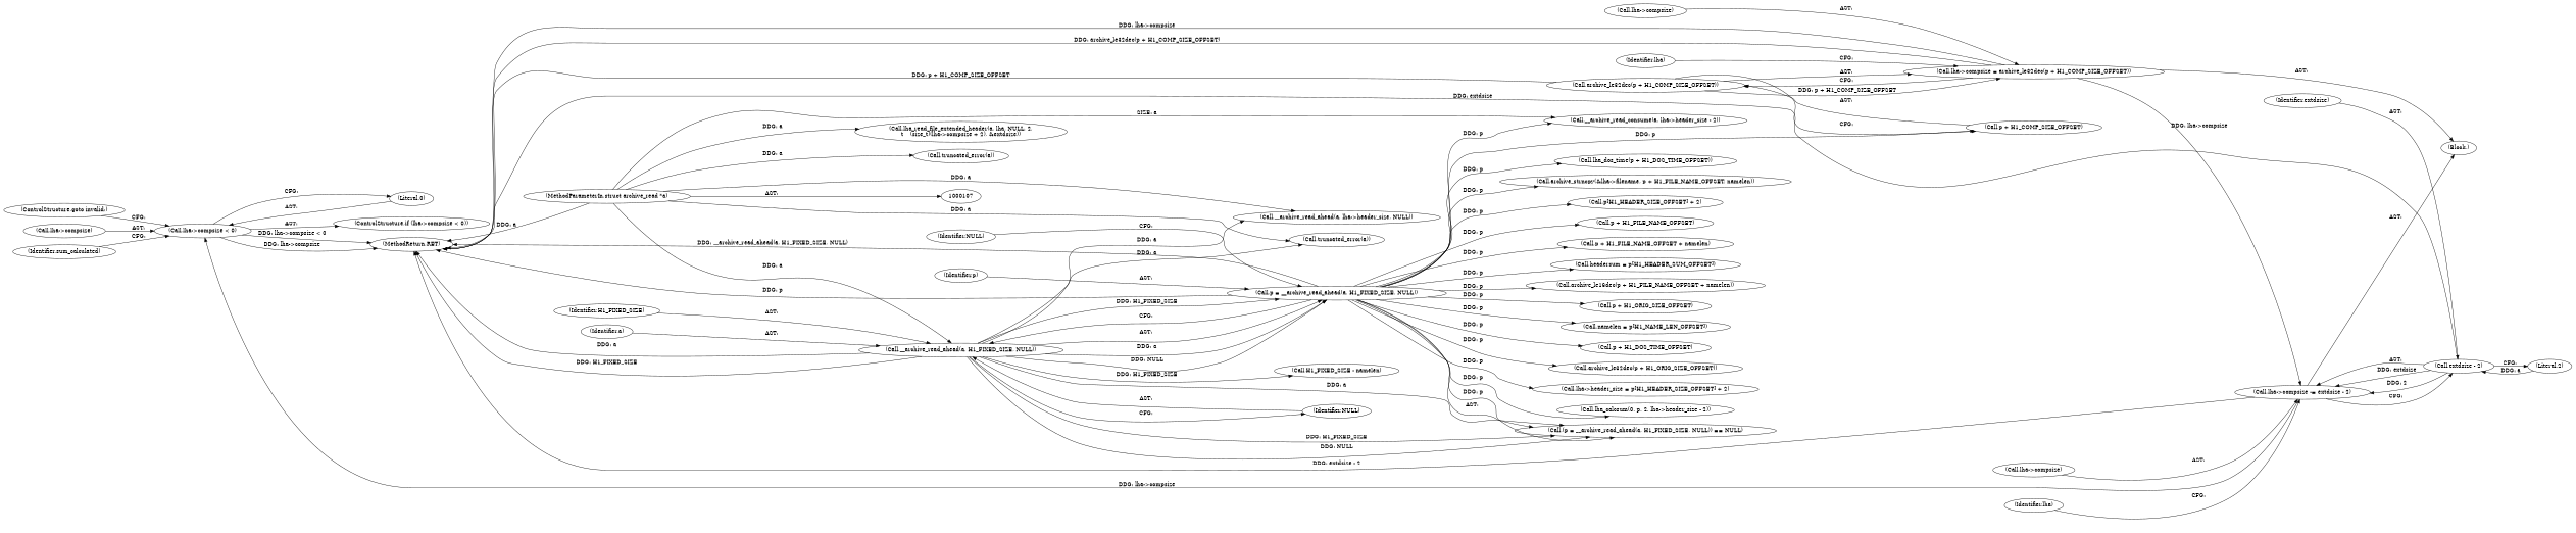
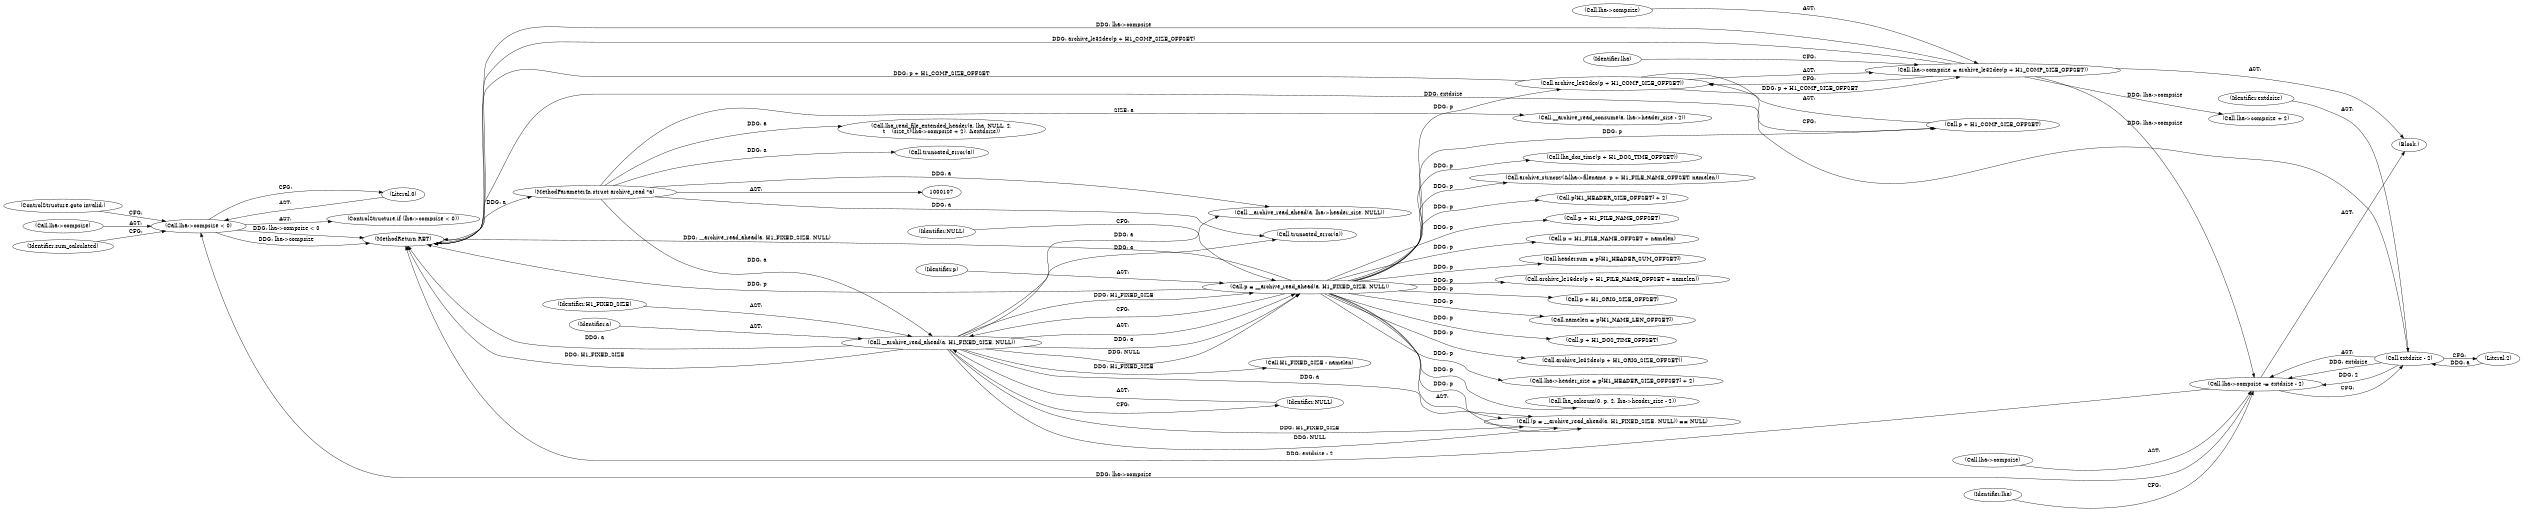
  digraph {
    rankdir=LR
    n1 [label="(Call,lha->compsize < 0)"]
    n2 [label="(Literal,0)"]
    n3 [label="(ControlStructure,if (lha->compsize < 0))"]
    n4 [label="(MethodReturn,RET)"]
    n5 [label="(Call,lha->compsize -= extdsize - 2)"]
    n6 [label="(Call,extdsize - 2)"]
    n7 [label="(Block,)"]
    n8 [label="(Literal,2)"]
    n9 [label="(Call,lha->compsize = archive_le32dec(p + H1_COMP_SIZE_OFFSET))"]
    n10 [label="(Call,archive_le32dec(p + H1_COMP_SIZE_OFFSET))"]
+   n11 [label="(Call,lha->compsize + 2)"]
    n12 [label="(Call,p + H1_COMP_SIZE_OFFSET)"]
    n13 [label="(Call,p = __archive_read_ahead(a, H1_FIXED_SIZE, NULL))"]
    n14 [label="(Call,__archive_read_ahead(a, H1_FIXED_SIZE, NULL))"]
    n15 [label="(Call,archive_le16dec(p + H1_FILE_NAME_OFFSET + namelen))"]
    n16 [label="(Call,p + H1_ORIG_SIZE_OFFSET)"]
    n17 [label="(Call,namelen = p[H1_NAME_LEN_OFFSET])"]
    n18 [label="(Call,p + H1_DOS_TIME_OFFSET)"]
    n19 [label="(Call,archive_le32dec(p + H1_ORIG_SIZE_OFFSET))"]
    n20 [label="(Call,lha->header_size = p[H1_HEADER_SIZE_OFFSET] + 2)"]
    n21 [label="(Call,lha_calcsum(0, p, 2, lha->header_size - 2))"]
    n22 [label="(Call,lha_dos_time(p + H1_DOS_TIME_OFFSET))"]
    n23 [label="(Call,archive_strncpy(&lha->filename, p + H1_FILE_NAME_OFFSET, namelen))"]
    n24 [label="(Call,p[H1_HEADER_SIZE_OFFSET] + 2)"]
    n25 [label="(Call,p + H1_FILE_NAME_OFFSET)"]
    n26 [label="(Call,p + H1_FILE_NAME_OFFSET + namelen)"]
    n27 [label="(Call,(p = __archive_read_ahead(a, H1_FIXED_SIZE, NULL)) == NULL)"]
    n28 [label="(Call,headersum = p[H1_HEADER_SUM_OFFSET])"]
    n29 [label="(Call,H1_FIXED_SIZE - namelen)"]
    n30 [label="(Call,truncated_error(a))"]
    n31 [label="(Call,__archive_read_ahead(a, lha->header_size, NULL))"]
    n32 [label="(Identifier,NULL)"]
    n33 [label="(MethodParameterIn,struct archive_read *a)"]
    n34 [label="(Call,__archive_read_consume(a, lha->header_size - 2))"]
    n35 [label="(Call,lha_read_file_extended_header(a, lha, NULL, 2,\n\t    (size_t)(lha->compsize + 2), &extdsize))"]
    n36 [label="(Call,truncated_error(a))"]
    1000107
    n38 [label="(ControlStructure,goto invalid;)"]
    n39 [label="(Identifier,lha)"]
    n40 [label="(Identifier,H1_FIXED_SIZE)"]
    n41 [label="(Call,lha->compsize)"]
    n42 [label="(Call,lha->compsize)"]
    n43 [label="(Identifier,NULL)"]
    n44 [label="(Identifier,a)"]
    n45 [label="(Identifier,p)"]
    n46 [label="(Call,lha->compsize)"]
    n47 [label="(Identifier,sum_calculated)"]
    n48 [label="(Identifier,extdsize)"]
    n49 [label="(Identifier,lha)"]
    n1 -> n2 [label="CFG: "]
    n1 -> n3 [label="AST: "]
    n1 -> n4 [label="DDG: lha->compsize < 0"]
    n1 -> n4 [label="DDG: lha->compsize"]
    n2 -> n1 [label="AST: "]
    n5 -> n1 [label="DDG: lha->compsize"]
    n5 -> n4 [label="DDG: extdsize - 2"]
    n5 -> n6 [label="CFG: "]
    n5 -> n7 [label="AST: "]
    n6 -> n4 [label="DDG: extdsize"]
    n6 -> n5 [label="AST: "]
    n6 -> n5 [label="DDG: extdsize"]
    n6 -> n5 [label="DDG: 2"]
    n6 -> n8 [label="CFG: "]
    n8 -> n6 [label="DDG: a"]
    n9 -> n4 [label="DDG: archive_le32dec(p + H1_COMP_SIZE_OFFSET)"]
    n9 -> n4 [label="DDG: lha->compsize"]
    n9 -> n5 [label="DDG: lha->compsize"]
    n9 -> n7 [label="AST: "]
    n9 -> n10 [label="CFG: "]
+   n9 -> n11 [label="DDG: lha->compsize"]
    n10 -> n4 [label="DDG: p + H1_COMP_SIZE_OFFSET"]
    n10 -> n9 [label="AST: "]
    n10 -> n9 [label="DDG: p + H1_COMP_SIZE_OFFSET"]
    n10 -> n12 [label="CFG: "]
    n12 -> n10 [label="AST: "]
    n13 -> n4 [label="DDG: p"]
    n13 -> n4 [label="DDG: __archive_read_ahead(a, H1_FIXED_SIZE, NULL)"]
-   n13 -> n34 [label="DDG: p"]
+   n13 -> n10 [label="DDG: p"]
    n13 -> n12 [label="DDG: p"]
    n13 -> n14 [label="CFG: "]
    n13 -> n15 [label="DDG: p"]
    n13 -> n16 [label="DDG: p"]
    n13 -> n17 [label="DDG: p"]
    n13 -> n18 [label="DDG: p"]
    n13 -> n19 [label="DDG: p"]
    n13 -> n20 [label="DDG: p"]
    n13 -> n21 [label="DDG: p"]
    n13 -> n22 [label="DDG: p"]
    n13 -> n23 [label="DDG: p"]
    n13 -> n24 [label="DDG: p"]
    n13 -> n25 [label="DDG: p"]
    n13 -> n26 [label="DDG: p"]
    n13 -> n27 [label="AST: "]
    n13 -> n27 [label="DDG: p"]
    n13 -> n28 [label="DDG: p"]
    n14 -> n4 [label="DDG: H1_FIXED_SIZE"]
    n14 -> n4 [label="DDG: a"]
    n14 -> n13 [label="AST: "]
    n14 -> n13 [label="DDG: a"]
    n14 -> n13 [label="DDG: H1_FIXED_SIZE"]
    n14 -> n13 [label="DDG: NULL"]
    n14 -> n27 [label="DDG: a"]
    n14 -> n27 [label="DDG: H1_FIXED_SIZE"]
    n14 -> n27 [label="DDG: NULL"]
    n14 -> n29 [label="DDG: H1_FIXED_SIZE"]
    n14 -> n30 [label="DDG: a"]
    n14 -> n31 [label="DDG: a"]
    n14 -> n32 [label="CFG: "]
    n32 -> n14 [label="AST: "]
-   n33 -> n4 [label="DDG: a"]
+   n4 -> n33 [label="DDG: a"]
    n33 -> n14 [label="DDG: a"]
    n33 -> n30 [label="DDG: a"]
    n33 -> n31 [label="DDG: a"]
    n33 -> n34 [label="SIZE: a"]
    n33 -> n35 [label="DDG: a"]
    n33 -> n36 [label="DDG: a"]
    n33 -> 1000107 [label="AST: "]
    n38 -> n1 [label="CFG: "]
    n39 -> n5 [label="CFG: "]
    n40 -> n14 [label="AST: "]
    n41 -> n9 [label="AST: "]
    n42 -> n1 [label="AST: "]
    n43 -> n13 [label="CFG: "]
    n44 -> n14 [label="AST: "]
    n45 -> n13 [label="AST: "]
    n46 -> n5 [label="AST: "]
    n47 -> n1 [label="CFG: "]
    n48 -> n6 [label="AST: "]
    n49 -> n9 [label="CFG: "]
  }
